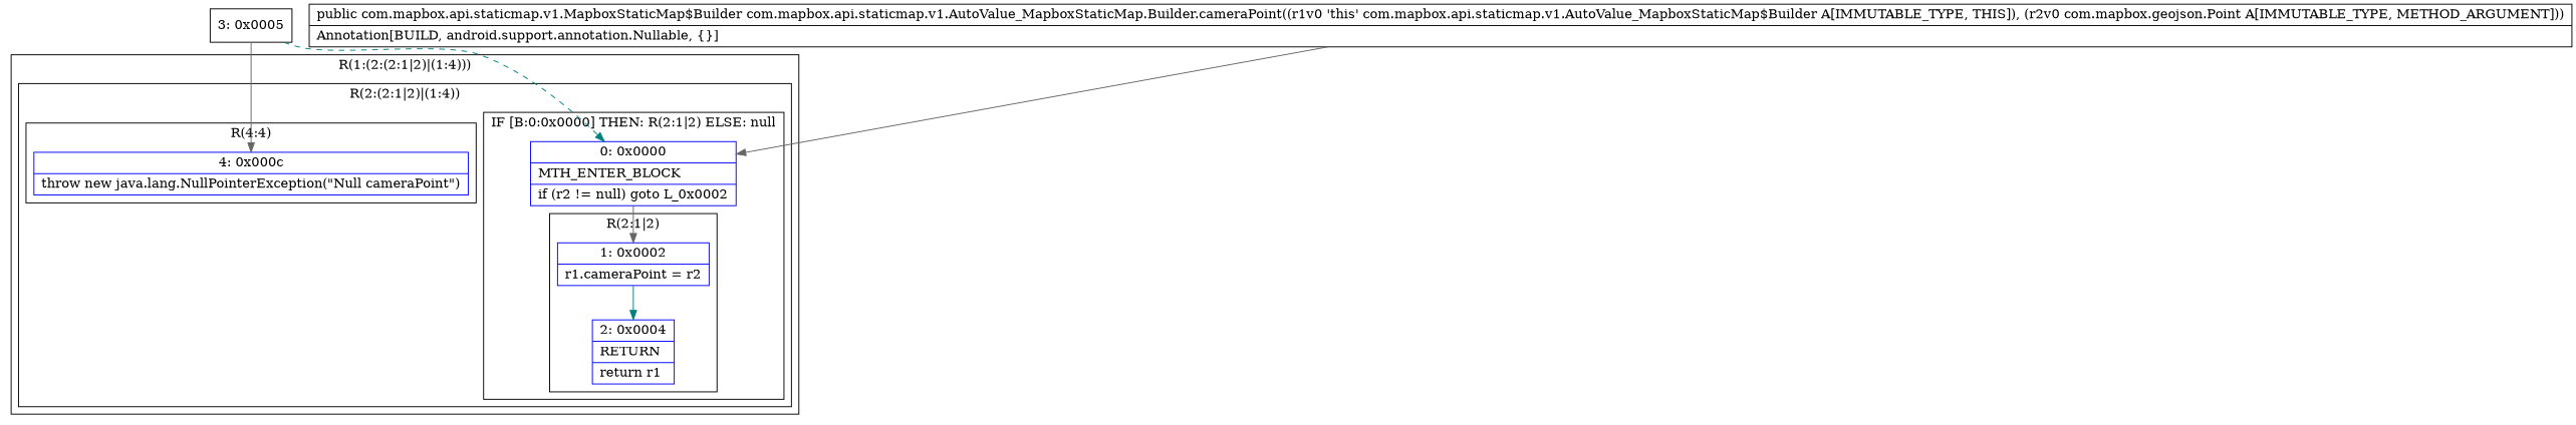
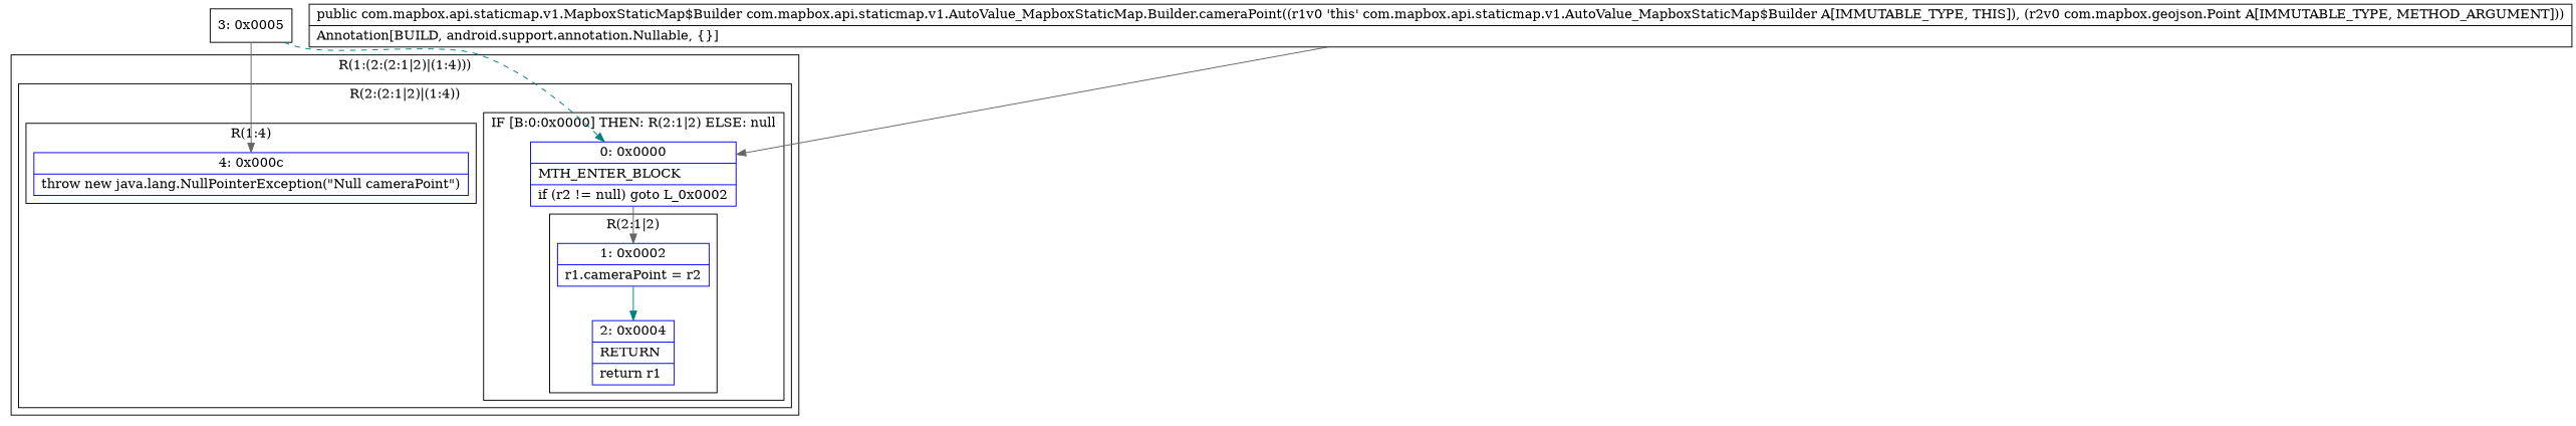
  digraph {
    node [color=blue shape=record]
    edge [color=gray40]
    n1 [label="{1\:\ 0x0002|r1.cameraPoint = r2\l}"]
    n2 [label="{2\:\ 0x0004|RETURN\l|return r1\l}"]
    n3 [label="{0\:\ 0x0000|MTH_ENTER_BLOCK\l|if (r2 != null) goto L_0x0002\l}"]
    n4 [label="{4\:\ 0x000c|throw new java.lang.NullPointerException(\"Null cameraPoint\")\l}"]
    n5 [color=black label="{3\:\ 0x0005}"]
    n6 [color=black label="{public com.mapbox.api.staticmap.v1.MapboxStaticMap$Builder com.mapbox.api.staticmap.v1.AutoValue_MapboxStaticMap.Builder.cameraPoint((r1v0 'this' com.mapbox.api.staticmap.v1.AutoValue_MapboxStaticMap$Builder A[IMMUTABLE_TYPE, THIS]), (r2v0 com.mapbox.geojson.Point A[IMMUTABLE_TYPE, METHOD_ARGUMENT]))  | Annotation[BUILD, android.support.annotation.Nullable, \{\}]\l}"]
    subgraph cluster_1 {
      label="R(1:(2:(2:1|2)|(1:4)))"
      subgraph cluster_2 {
        label="R(2:(2:1|2)|(1:4))"
        subgraph cluster_3 {
          label="IF [B:0:0x0000] THEN: R(2:1|2) ELSE: null"
          n3
          subgraph cluster_4 {
            label="R(2:1|2)"
            n1
            n2
          }
        }
        subgraph cluster_5 {
-         label="R(4:4)"
+         label="R(1:4)"
          n4
        }
      }
    }
    n1 -> n2 [color=teal]
    n3 -> n1
    n5 -> n3 [color=teal style=dashed]
    n5 -> n4
    n6 -> n3
  }
